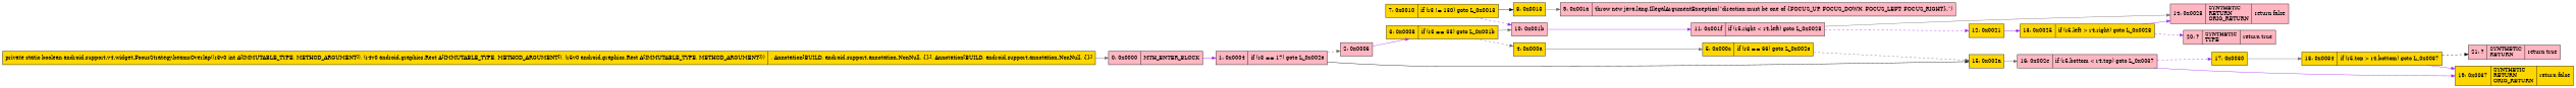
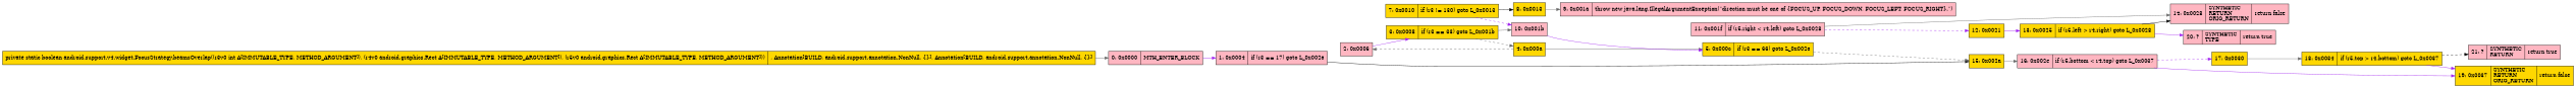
  digraph {
    rankdir=LR
    node [fillcolor=gold shape=record style=filled]
    edge [color=purple]
    n1 [fillcolor=lightpink label="{0\:\ 0x0000|MTH_ENTER_BLOCK\l}"]
    n2 [fillcolor=lightpink label="{1\:\ 0x0004|if (r3 == 17) goto L_0x002a\l}"]
    n3 [fillcolor=lightpink label="{2\:\ 0x0006}"]
    n4 [label="{15\:\ 0x002a}"]
    n5 [label="{3\:\ 0x0008|if (r3 == 33) goto L_0x001b\l}"]
    n6 [fillcolor=lightpink label="{16\:\ 0x002e|if (r5.bottom \< r4.top) goto L_0x0037\l}"]
    n7 [label="{4\:\ 0x000a}"]
    n8 [fillcolor=lightpink label="{10\:\ 0x001b}"]
    n9 [label="{5\:\ 0x000c|if (r3 == 66) goto L_0x002a\l}"]
    n10 [fillcolor=lightpink label="{11\:\ 0x001f|if (r5.right \< r4.left) goto L_0x0028\l}"]
    n11 [label="{7\:\ 0x0010|if (r3 != 130) goto L_0x0013\l}"]
    n12 [label="{8\:\ 0x0013}"]
    n13 [fillcolor=lightpink label="{9\:\ 0x001a|throw new java.lang.IllegalArgumentException(\"direction must be one of \{FOCUS_UP, FOCUS_DOWN, FOCUS_LEFT, FOCUS_RIGHT\}.\")\l}"]
    n14 [label="{12\:\ 0x0021}"]
    n15 [fillcolor=lightpink label="{14\:\ 0x0028|SYNTHETIC\lRETURN\lORIG_RETURN\l|return false\l}"]
    n16 [label="{13\:\ 0x0025|if (r5.left \> r4.right) goto L_0x0028\l}"]
    n17 [fillcolor=lightpink label="{20\:\ ?|SYNTHETIC\lTYPE\l|return true\l}"]
    n18 [label="{17\:\ 0x0030}"]
    n19 [label="{19\:\ 0x0037|SYNTHETIC\lRETURN\lORIG_RETURN\l|return false\l}"]
    n20 [label="{18\:\ 0x0034|if (r5.top \> r4.bottom) goto L_0x0037\l}"]
    n21 [fillcolor=lightpink label="{21\:\ ?|SYNTHETIC\lRETURN\l|return true\l}"]
    n22 [label="{private static boolean android.support.v4.widget.FocusStrategy.beamsOverlap((r3v0 int A[IMMUTABLE_TYPE, METHOD_ARGUMENT]), (r4v0 android.graphics.Rect A[IMMUTABLE_TYPE, METHOD_ARGUMENT]), (r5v0 android.graphics.Rect A[IMMUTABLE_TYPE, METHOD_ARGUMENT]))  | , Annotation[BUILD, android.support.annotation.NonNull, \{\}], Annotation[BUILD, android.support.annotation.NonNull, \{\}]\l}"]
    n1 -> n2
-   n2 -> n3 [color=gray40 style=dashed]
+   n7 -> n3 [color=gray40 style=dashed]
    n2 -> n4 [color=black]
    n3 -> n5
    n4 -> n6 [color=gray40]
    n5 -> n7 [color=gray40 style=dashed]
    n5 -> n8 [color=gray40]
    n6 -> n18 [style=dashed]
    n6 -> n19
    n7 -> n9 [color=gray40]
-   n8 -> n10
+   n8 -> n9
    n9 -> n4 [color=gray40 style=dashed]
    n10 -> n14 [style=dashed]
    n10 -> n15 [color=gray40]
    n11 -> n8 [style=dashed]
    n11 -> n12 [color=black]
    n12 -> n13 [color=gray40]
    n14 -> n16
-   n16 -> n15
-   n16 -> n17 [style=dashed]
+   n16 -> n15 [color=black]
+   n16 -> n17 [style=solid]
    n18 -> n20 [color=gray40]
    n20 -> n19
    n20 -> n21 [color=black style=dashed]
    n22 -> n1 [color=gray40]
  }
